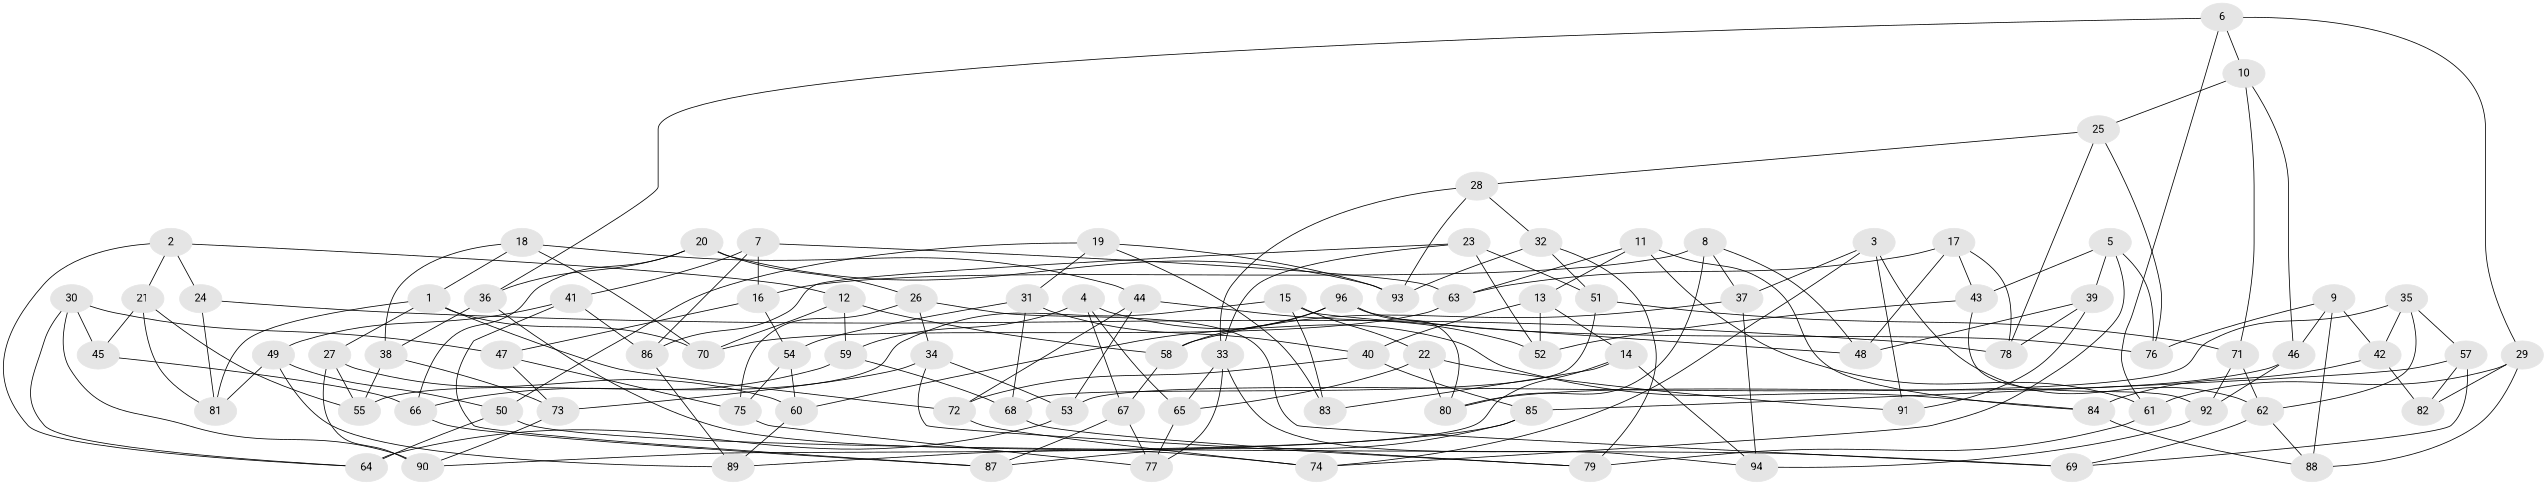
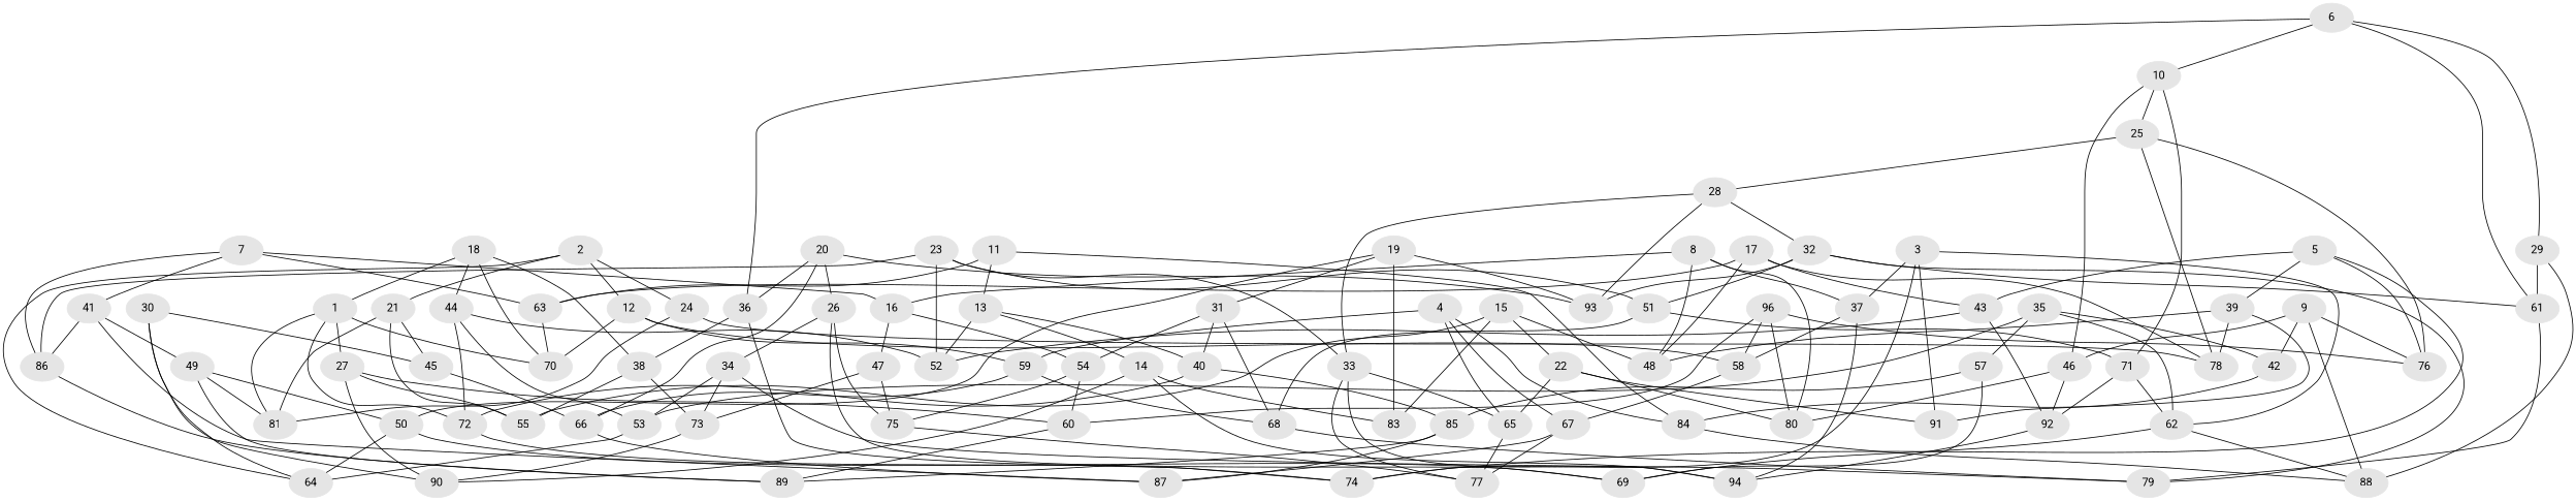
  graph {
    fontname=Roboto
    node [color=gray90 fontname=Roboto style=filled]
    edge [fontname=Roboto]
    1
    27
    70
    72
    81
    90
    55
    60
    74
    2
    12
    21
    24
    64
    59
    58
    45
    78
    3
    37
    62
    91
    94
    88
    69
    4
    65
    67
    84
    66
    68
    77
    87
    5
    39
    43
    76
    48
    52
    92
    6
    10
    29
    36
    61
    46
    25
    71
-   82
    38
    79
    7
    16
    41
    63
    86
    47
    54
    49
    89
    8
    80
    9
    42
    28
    11
    13
    14
    40
    83
    85
    15
    22
    75
    73
    17
    18
    44
    53
    19
    31
    50
    93
    20
    26
    34
    23
    33
    51
    32
    30
    35
    57
    n94 [label=96]
    1 -- 27
    1 -- 70
    1 -- 72
    1 -- 81
    27 -- 90
    27 -- 55
    27 -- 60
    72 -- 74
    60 -- 89
    2 -- 12
    2 -- 21
    2 -- 24
    2 -- 64
    12 -- 70
    12 -- 59
    12 -- 58
    21 -- 81
    21 -- 55
    21 -- 45
    24 -- 81
    24 -- 78
    59 -- 66
    59 -- 68
    58 -- 67
    45 -- 66
    3 -- 74
    3 -- 37
    3 -- 62
    3 -- 91
    37 -- 58
    37 -- 94
    62 -- 88
    62 -- 69
    4 -- 59
    4 -- 65
    4 -- 67
    4 -- 84
    65 -- 77
    67 -- 77
    67 -- 87
    84 -- 88
    66 -- 87
    68 -- 79
    5 -- 74
    5 -- 39
    5 -- 43
    5 -- 76
    39 -- 78
    39 -- 91
    39 -- 48
    43 -- 52
    43 -- 92
    92 -- 94
    6 -- 10
    6 -- 29
    6 -- 36
    6 -- 61
    10 -- 46
    10 -- 25
    10 -- 71
    29 -- 88
    29 -- 61
-   29 -- 82
    36 -- 74
    36 -- 38
    61 -- 79
    46 -- 92
    46 -- 80
    25 -- 78
    25 -- 76
    25 -- 28
    71 -- 62
    71 -- 92
    38 -- 55
    38 -- 73
    7 -- 16
    7 -- 41
    7 -- 63
    7 -- 86
    16 -- 47
    16 -- 54
    41 -- 87
    41 -- 86
    41 -- 49
    63 -- 70
    86 -- 89
    47 -- 75
    47 -- 73
    54 -- 60
    54 -- 75
    49 -- 81
    49 -- 89
    49 -- 50
    8 -- 37
    8 -- 48
    8 -- 16
    8 -- 80
    9 -- 88
    9 -- 76
    9 -- 46
    9 -- 42
    42 -- 84
-   42 -- 82
    28 -- 93
    28 -- 33
    28 -- 32
    11 -- 84
-   11 -- 61
+   32 -- 61
    11 -- 63
    11 -- 13
    13 -- 52
    13 -- 14
    13 -- 40
    14 -- 90
    14 -- 94
    14 -- 83
    40 -- 72
    40 -- 85
    85 -- 87
    85 -- 89
    15 -- 55
    15 -- 48
    15 -- 83
    15 -- 22
    22 -- 91
    22 -- 65
    22 -- 80
    75 -- 77
    73 -- 90
    17 -- 78
    17 -- 43
    17 -- 48
    17 -- 63
    18 -- 1
    18 -- 70
    18 -- 38
    18 -- 44
    44 -- 72
    44 -- 52
    44 -- 53
    53 -- 64
    19 -- 83
    19 -- 31
    19 -- 50
    19 -- 93
    31 -- 68
    31 -- 54
    31 -- 40
    50 -- 64
    50 -- 69
    20 -- 66
    20 -- 36
    20 -- 93
    20 -- 26
    26 -- 69
    26 -- 75
    26 -- 34
    34 -- 79
    34 -- 73
    34 -- 53
    23 -- 52
    23 -- 86
    23 -- 33
    23 -- 51
    33 -- 94
    33 -- 65
    33 -- 77
    51 -- 68
    51 -- 71
    32 -- 79
    32 -- 93
    32 -- 51
    30 -- 90
    30 -- 64
    30 -- 45
-   30 -- 47
    35 -- 62
    35 -- 42
    35 -- 53
    35 -- 57
    57 -- 69
-   57 -- 82
    57 -- 85
    n94 -- 60
    n94 -- 58
    n94 -- 76
    n94 -- 80
  }
